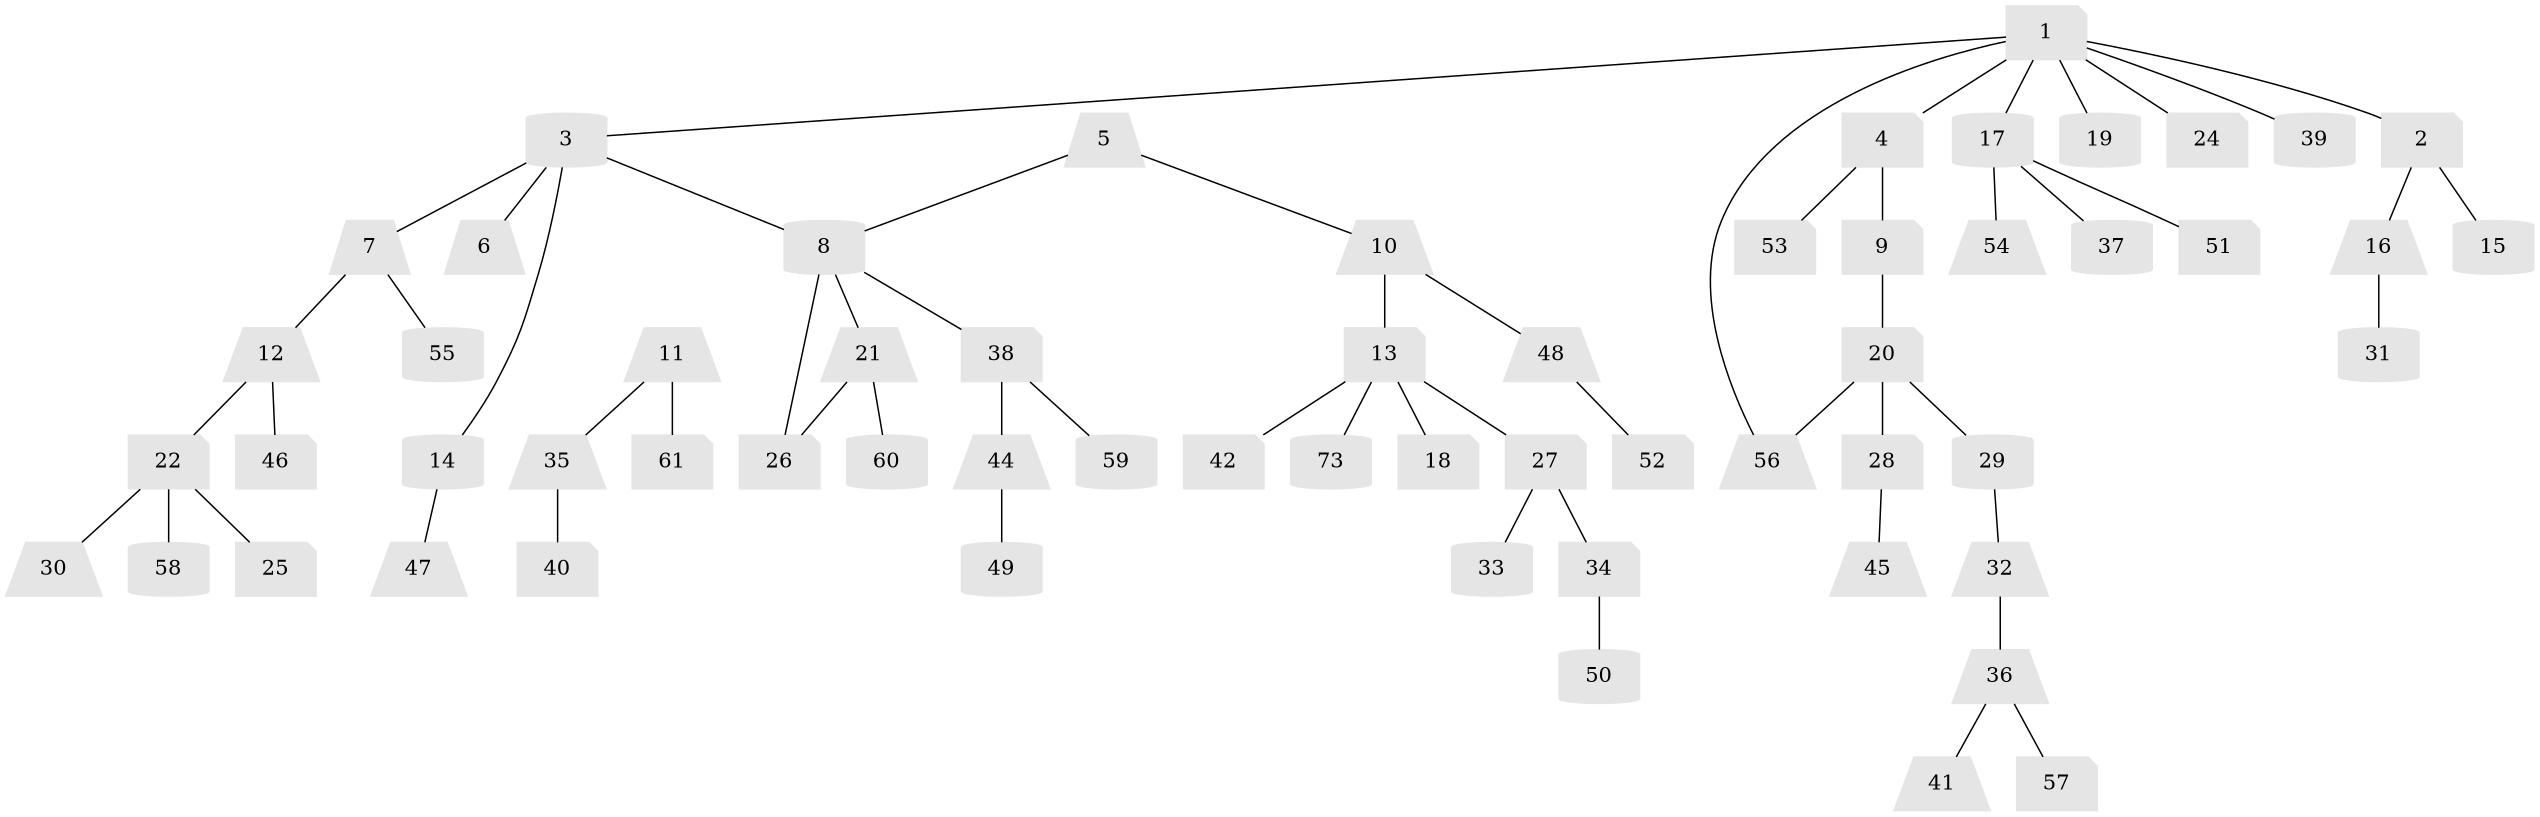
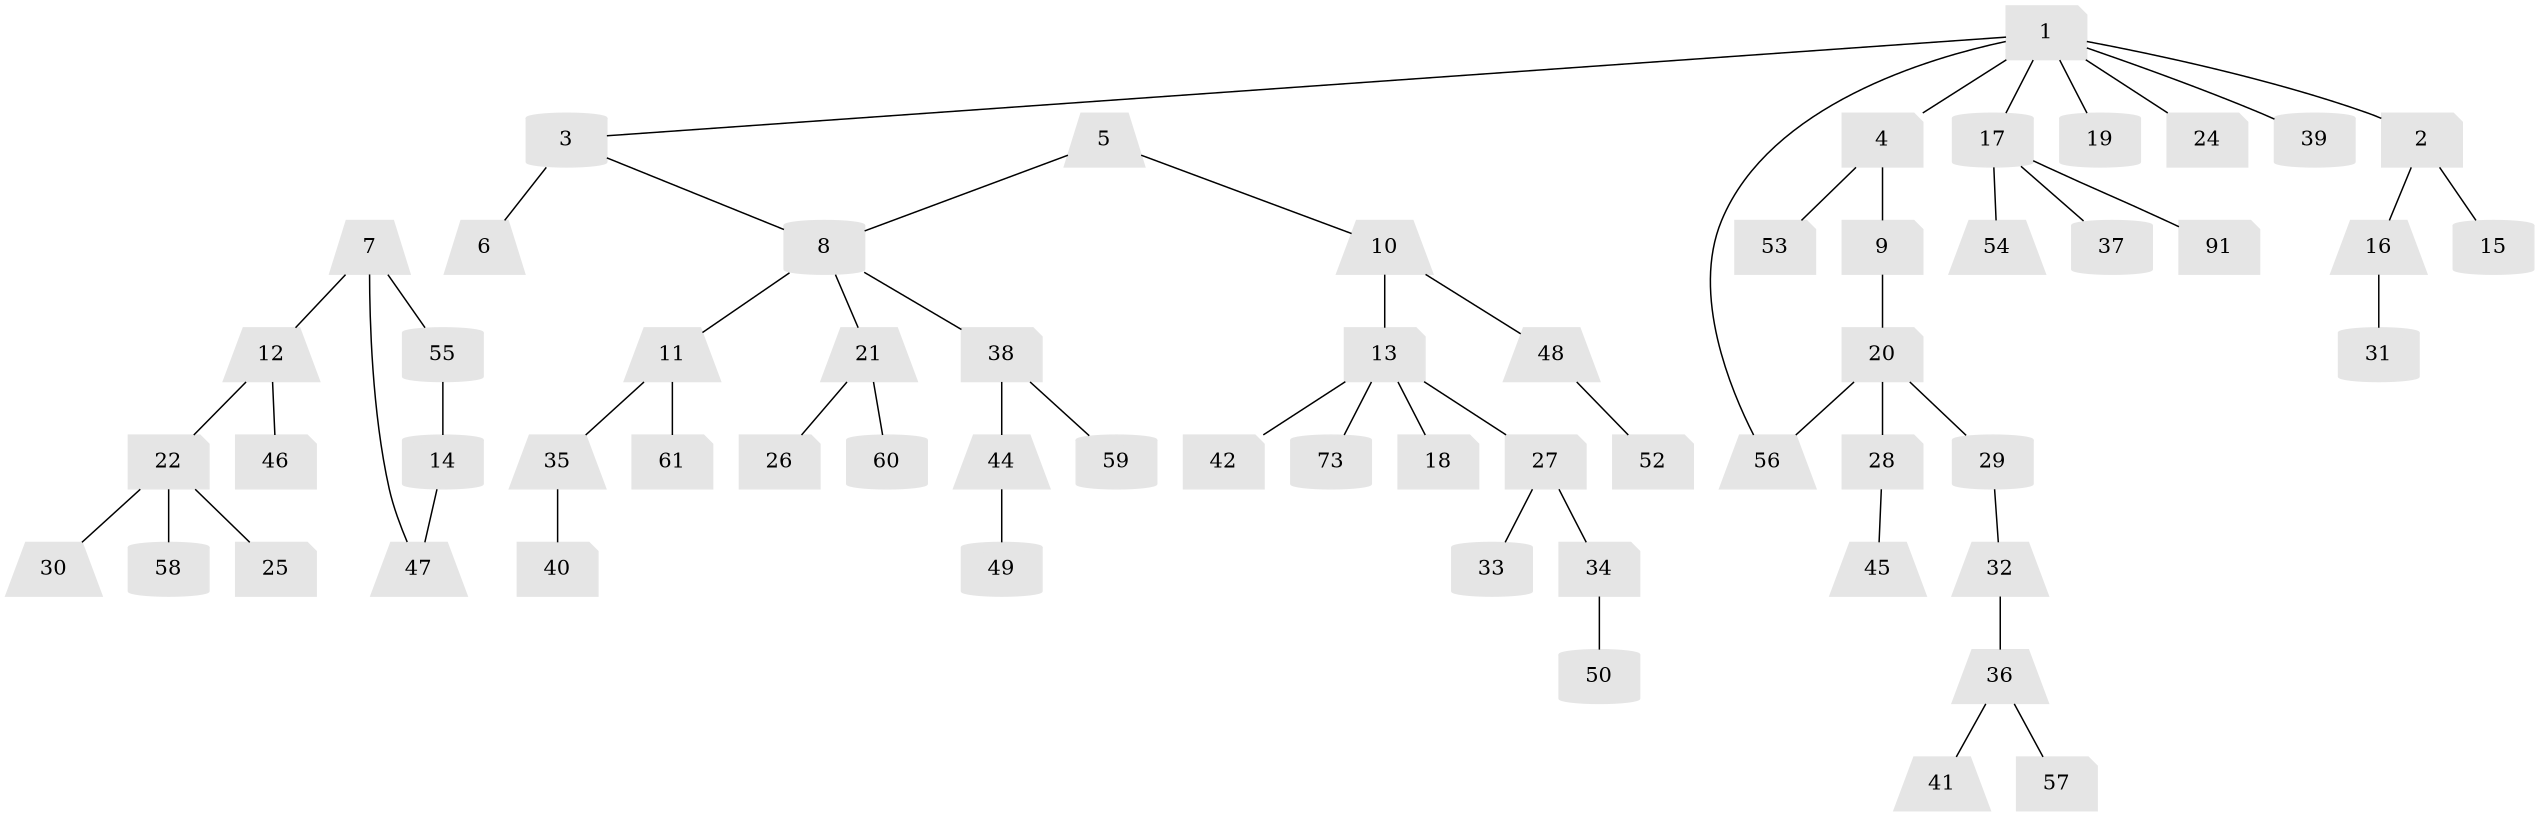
  graph {
    node [color=gray90 shape=note style=filled]
    1
    2
    3 [shape=cylinder]
    4
    17 [shape=cylinder]
    19 [shape=cylinder]
    24
    39 [shape=cylinder]
    56 [shape=trapezium]
    15 [shape=cylinder]
    16 [shape=trapezium]
    6 [shape=trapezium]
    7 [shape=trapezium]
    14 [shape=cylinder]
    8 [shape=cylinder]
    9
    53
    37 [shape=cylinder]
-   51
+   51 [label=91]
    54 [shape=trapezium]
    31 [shape=cylinder]
    5 [shape=trapezium]
    10 [shape=trapezium]
    12 [shape=trapezium]
    55 [shape=cylinder]
    47 [shape=trapezium]
    20
    11 [shape=trapezium]
    21 [shape=trapezium]
    38
    13
    48 [shape=trapezium]
    22
    46
    35 [shape=trapezium]
    61
    26
    60 [shape=cylinder]
    44 [shape=trapezium]
    59 [shape=cylinder]
    28
    29 [shape=cylinder]
    18
    27
    42
    n46 [label=73 shape=cylinder]
    52
    40
    25
    30 [shape=trapezium]
    58 [shape=cylinder]
    33 [shape=cylinder]
    34
    45 [shape=trapezium]
    32 [shape=trapezium]
    50 [shape=cylinder]
    36 [shape=trapezium]
    41 [shape=trapezium]
    57
    49 [shape=cylinder]
    1 -- 2
    1 -- 3
    1 -- 4
    1 -- 17
    1 -- 19
    1 -- 24
    1 -- 39
    1 -- 56
    2 -- 15
    2 -- 16
    3 -- 6
-   3 -- 7
-   3 -- 14
+   47 -- 7
+   55 -- 14
    3 -- 8
    4 -- 9
    4 -- 53
    17 -- 37
    17 -- 51
    17 -- 54
    16 -- 31
    7 -- 12
    7 -- 55
    14 -- 47
-   8 -- 26
+   8 -- 11
    8 -- 21
    8 -- 38
    9 -- 20
    5 -- 8
    5 -- 10
    10 -- 13
    10 -- 48
    12 -- 22
    12 -- 46
    20 -- 56
    20 -- 28
    20 -- 29
    11 -- 35
    11 -- 61
    21 -- 26
    21 -- 60
    38 -- 44
    38 -- 59
    13 -- 18
    13 -- 27
    13 -- 42
    13 -- n46
    48 -- 52
    22 -- 25
    22 -- 30
    22 -- 58
    35 -- 40
    44 -- 49
    28 -- 45
    29 -- 32
    27 -- 33
    27 -- 34
    34 -- 50
    32 -- 36
    36 -- 41
    36 -- 57
  }
